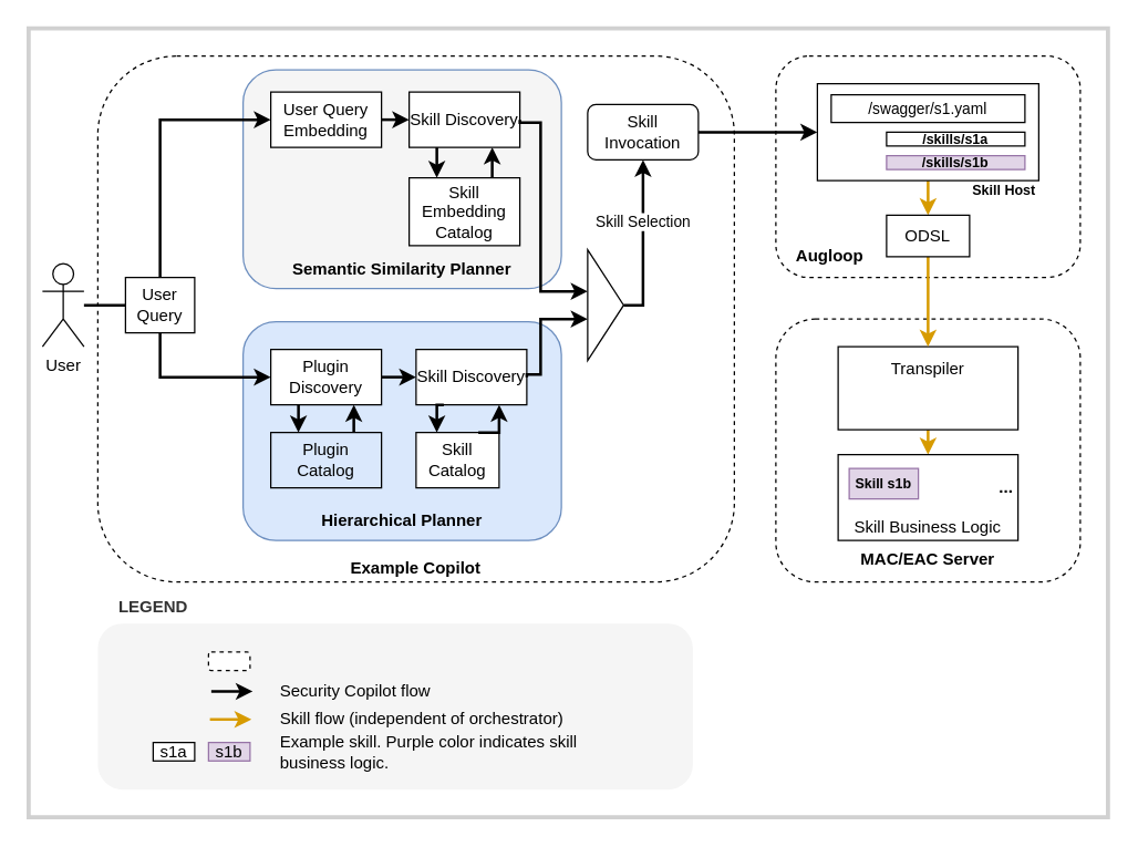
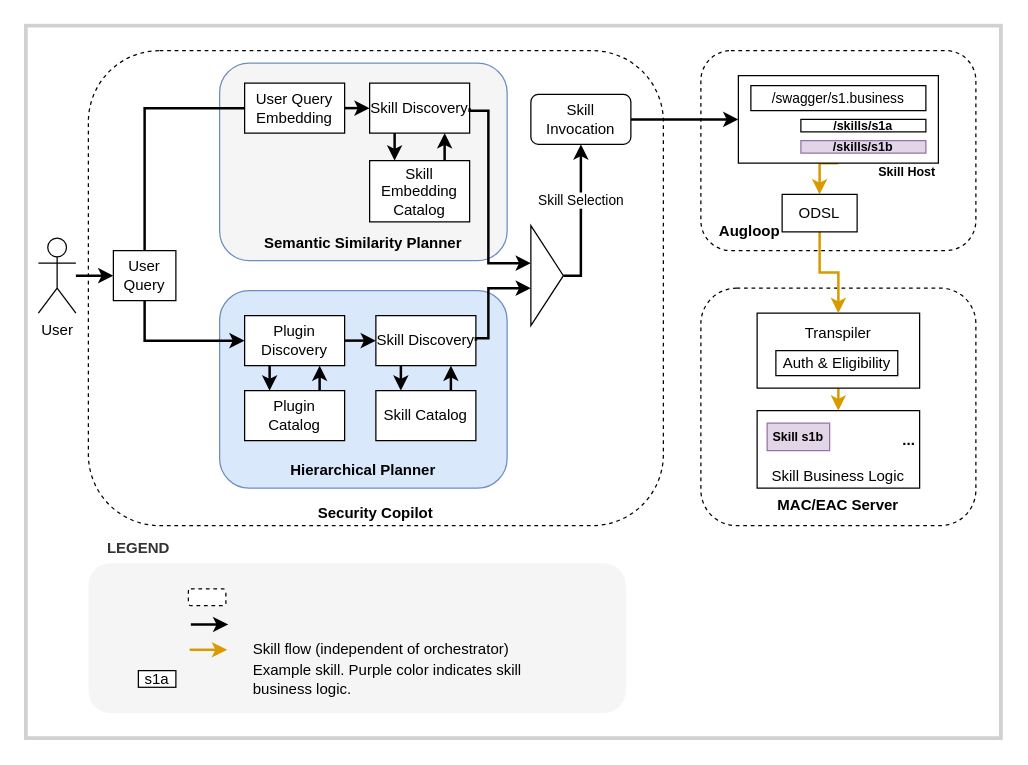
  <mxCell id="0" />
  <mxCell id="1" parent="0" />
  <mxCell id="2" value="" style="rounded=0;whiteSpace=wrap;html=1;fillColor=none;strokeWidth=3;strokeColor=#D1D1D1;" parent="1" vertex="1"><mxGeometry x="20" y="20" width="780" height="570" as="geometry" /></mxCell>
- <mxCell id="3" value="&lt;br&gt;&lt;br&gt;&lt;br&gt;&lt;br&gt;&lt;br&gt;&lt;br&gt;&lt;br&gt;&lt;br&gt;&lt;br&gt;&lt;br&gt;&lt;br&gt;&lt;br&gt;&lt;br&gt;&lt;br&gt;&lt;br&gt;&lt;br&gt;&lt;br&gt;&lt;br&gt;&lt;br&gt;&lt;br&gt;&lt;br&gt;&lt;br&gt;&lt;br&gt;&lt;br&gt;&lt;br&gt;Example Copilot" style="rounded=1;whiteSpace=wrap;html=1;gradientColor=none;dashed=1;align=center;horizontal=1;fontStyle=1" parent="1" vertex="1"><mxGeometry x="70" y="40" width="460" height="380" as="geometry" /></mxCell>
+ <mxCell id="3" value="&lt;br&gt;&lt;br&gt;&lt;br&gt;&lt;br&gt;&lt;br&gt;&lt;br&gt;&lt;br&gt;&lt;br&gt;&lt;br&gt;&lt;br&gt;&lt;br&gt;&lt;br&gt;&lt;br&gt;&lt;br&gt;&lt;br&gt;&lt;br&gt;&lt;br&gt;&lt;br&gt;&lt;br&gt;&lt;br&gt;&lt;br&gt;&lt;br&gt;&lt;br&gt;&lt;br&gt;&lt;br&gt;Security Copilot" style="rounded=1;whiteSpace=wrap;html=1;gradientColor=none;dashed=1;align=center;horizontal=1;fontStyle=1" parent="1" vertex="1"><mxGeometry x="70" y="40" width="460" height="380" as="geometry" /></mxCell>
  <mxCell id="4" value="&lt;br&gt;&lt;br&gt;&lt;br&gt;&lt;br&gt;&lt;br&gt;&lt;br&gt;&lt;br&gt;&lt;br&gt;&lt;br&gt;&lt;div style=&quot;&quot;&gt;&lt;span style=&quot;background-color: initial;&quot;&gt;&amp;nbsp; &amp;nbsp; Augloop&lt;/span&gt;&lt;/div&gt;" style="rounded=1;whiteSpace=wrap;html=1;gradientColor=none;dashed=1;align=left;horizontal=1;fontStyle=1" parent="1" vertex="1"><mxGeometry x="560" y="40" width="220" height="160" as="geometry" /></mxCell>
- <mxCell id="5" value="" style="edgeStyle=orthogonalEdgeStyle;rounded=0;orthogonalLoop=1;jettySize=auto;html=1;strokeWidth=2;endArrow=none;" edge="1" parent="1" source="6" target="31"><mxGeometry relative="1" as="geometry" /></mxCell>
+ <mxCell id="5" value="" style="edgeStyle=orthogonalEdgeStyle;rounded=0;orthogonalLoop=1;jettySize=auto;html=1;strokeWidth=2;" edge="1" parent="1" source="6" target="31"><mxGeometry relative="1" as="geometry" /></mxCell>
  <mxCell id="6" value="User" style="shape=umlActor;verticalLabelPosition=bottom;verticalAlign=top;html=1;outlineConnect=0;" parent="1" vertex="1"><mxGeometry x="30" y="190" width="30" height="60" as="geometry" /></mxCell>
  <mxCell id="7" value="&lt;br&gt;&lt;br&gt;&lt;br&gt;&lt;br&gt;&lt;br&gt;&lt;br&gt;&lt;br&gt;&lt;br&gt;&lt;br&gt;&lt;br&gt;&lt;br&gt;MAC/EAC Server" style="rounded=1;whiteSpace=wrap;html=1;gradientColor=none;dashed=1;align=center;horizontal=1;fontStyle=1" parent="1" vertex="1"><mxGeometry x="560" y="230" width="220" height="190" as="geometry" /></mxCell>
  <mxCell id="8" style="edgeStyle=orthogonalEdgeStyle;rounded=0;orthogonalLoop=1;jettySize=auto;html=1;exitX=0.5;exitY=1;exitDx=0;exitDy=0;entryX=0.5;entryY=0;entryDx=0;entryDy=0;strokeWidth=2;fillColor=#ffe6cc;strokeColor=#d79b00;" parent="1" source="9" target="14" edge="1"><mxGeometry relative="1" as="geometry" /></mxCell>
  <mxCell id="9" value="&lt;br style=&quot;font-size: 10px;&quot;&gt;&lt;br style=&quot;font-size: 10px;&quot;&gt;&lt;br style=&quot;font-size: 10px;&quot;&gt;&lt;b style=&quot;font-size: 10px;&quot;&gt;&lt;br style=&quot;font-size: 10px;&quot;&gt;&lt;br style=&quot;font-size: 10px;&quot;&gt;&lt;br style=&quot;font-size: 10px;&quot;&gt;&lt;br style=&quot;font-size: 10px;&quot;&gt;&lt;div style=&quot;font-size: 10px;&quot;&gt;&lt;b style=&quot;background-color: initial; font-size: 10px;&quot;&gt;Skill Host&lt;/b&gt;&lt;/div&gt;&lt;/b&gt;" style="rounded=0;whiteSpace=wrap;html=1;align=right;fontSize=10;" parent="1" vertex="1"><mxGeometry x="590" y="60" width="160" height="70" as="geometry" /></mxCell>
  <mxCell id="10" style="edgeStyle=orthogonalEdgeStyle;rounded=0;orthogonalLoop=1;jettySize=auto;html=1;exitX=0.5;exitY=1;exitDx=0;exitDy=0;" parent="1" edge="1"><mxGeometry relative="1" as="geometry"><mxPoint x="160" y="100" as="sourcePoint" /><mxPoint x="160" y="100" as="targetPoint" /></mxGeometry></mxCell>
  <mxCell id="11" style="edgeStyle=orthogonalEdgeStyle;rounded=0;orthogonalLoop=1;jettySize=auto;html=1;exitX=0.5;exitY=1;exitDx=0;exitDy=0;entryX=0.5;entryY=0;entryDx=0;entryDy=0;strokeWidth=2;fillColor=#ffe6cc;strokeColor=#d79b00;" parent="1" source="12" target="15" edge="1"><mxGeometry relative="1" as="geometry" /></mxCell>
  <mxCell id="12" value="Transpiler&lt;br&gt;&lt;br&gt;&lt;br&gt;" style="rounded=0;whiteSpace=wrap;html=1;" parent="1" vertex="1"><mxGeometry x="605" y="250" width="130" height="60" as="geometry" /></mxCell>
  <mxCell id="13" style="edgeStyle=orthogonalEdgeStyle;rounded=0;orthogonalLoop=1;jettySize=auto;html=1;exitX=0.5;exitY=1;exitDx=0;exitDy=0;entryX=0.5;entryY=0;entryDx=0;entryDy=0;strokeWidth=2;fillColor=#ffe6cc;strokeColor=#d79b00;" parent="1" source="14" target="12" edge="1"><mxGeometry relative="1" as="geometry" /></mxCell>
- <mxCell id="14" value="ODSL" style="rounded=0;whiteSpace=wrap;html=1;" parent="1" vertex="1"><mxGeometry x="640" y="155" width="60" height="30" as="geometry" /></mxCell>
+ <mxCell id="14" value="ODSL" style="rounded=0;whiteSpace=wrap;html=1;" parent="1" vertex="1"><mxGeometry x="625" y="155" width="60" height="30" as="geometry" /></mxCell>
  <mxCell id="15" value="&lt;br&gt;&amp;nbsp; &amp;nbsp; &amp;nbsp; &amp;nbsp; &amp;nbsp; &amp;nbsp; &amp;nbsp; &amp;nbsp; &amp;nbsp; &amp;nbsp; &amp;nbsp; &amp;nbsp; &amp;nbsp; &amp;nbsp; &amp;nbsp; &amp;nbsp; &amp;nbsp;&amp;nbsp;&lt;b&gt;...&lt;/b&gt;&lt;br&gt;&lt;br&gt;Skill Business Logic" style="rounded=0;whiteSpace=wrap;html=1;" parent="1" vertex="1"><mxGeometry x="605" y="328" width="130" height="62" as="geometry" /></mxCell>
  <mxCell id="16" value="Skill s1b" style="rounded=0;whiteSpace=wrap;html=1;fontSize=10;fontStyle=1;fillColor=#e1d5e7;strokeColor=#9673a6;" parent="1" vertex="1"><mxGeometry x="613" y="338" width="50" height="22" as="geometry" /></mxCell>
- <mxCell id="18" value="/swagger/s1.yaml" style="rounded=0;whiteSpace=wrap;html=1;fontSize=11;" parent="1" vertex="1"><mxGeometry x="600" y="68" width="140" height="20" as="geometry" /></mxCell>
+ <mxCell id="17" value="Auth &amp;amp; Eligibility" style="rounded=0;whiteSpace=wrap;html=1;" parent="1" vertex="1"><mxGeometry x="620" y="280" width="97.5" height="20" as="geometry" /></mxCell>
+ <mxCell id="18" value="/swagger/s1.business" style="rounded=0;whiteSpace=wrap;html=1;fontSize=11;" parent="1" vertex="1"><mxGeometry x="600" y="68" width="140" height="20" as="geometry" /></mxCell>
  <mxCell id="19" value="/skills/s1a" style="rounded=0;whiteSpace=wrap;html=1;fontSize=10;fontStyle=1" parent="1" vertex="1"><mxGeometry x="640" y="95" width="100" height="10" as="geometry" /></mxCell>
  <mxCell id="20" value="/skills/s1b" style="rounded=0;whiteSpace=wrap;html=1;fillColor=#e1d5e7;strokeColor=#9673a6;fontSize=10;fontStyle=1" parent="1" vertex="1"><mxGeometry x="640" y="112" width="100" height="10" as="geometry" /></mxCell>
  <mxCell id="21" value="" style="group" vertex="1" connectable="0" parent="1"><mxGeometry x="70" y="450" width="430" height="120" as="geometry" /></mxCell>
  <mxCell id="22" value="&lt;b&gt;&amp;nbsp; &amp;nbsp; LEGEND&lt;br&gt;&lt;br&gt;&lt;br&gt;&lt;br&gt;&lt;br&gt;&lt;br&gt;&lt;br&gt;&lt;br&gt;&lt;br&gt;&lt;br&gt;&lt;br&gt;&lt;/b&gt;" style="rounded=1;whiteSpace=wrap;html=1;align=left;fillColor=#f5f5f5;fontColor=#333333;strokeColor=none;" parent="21" vertex="1"><mxGeometry width="430" height="120" as="geometry" /></mxCell>
  <mxCell id="23" value="" style="rounded=1;whiteSpace=wrap;html=1;dashed=1;" parent="21" vertex="1"><mxGeometry x="80" y="20.667" width="30" height="13.333" as="geometry" /></mxCell>
- <mxCell id="24" value="Security Copilot flow" style="text;html=1;strokeColor=none;fillColor=none;align=left;verticalAlign=middle;whiteSpace=wrap;rounded=0;" parent="21" vertex="1"><mxGeometry x="130" y="39.333" width="180" height="20" as="geometry" /></mxCell>
  <mxCell id="25" value="" style="endArrow=classic;html=1;rounded=0;entryX=0.744;entryY=0.444;entryDx=0;entryDy=0;entryPerimeter=0;strokeWidth=2;" parent="21" edge="1"><mxGeometry width="50" height="50" relative="1" as="geometry"><mxPoint x="82" y="49.107" as="sourcePoint" /><mxPoint x="111.92" y="49.053" as="targetPoint" /></mxGeometry></mxCell>
  <mxCell id="26" value="" style="endArrow=classic;html=1;rounded=0;strokeWidth=2;fillColor=#ffe6cc;strokeColor=#d79b00;" parent="21" edge="1"><mxGeometry width="50" height="50" relative="1" as="geometry"><mxPoint x="81" y="69.333" as="sourcePoint" /><mxPoint x="111" y="69.333" as="targetPoint" /></mxGeometry></mxCell>
  <mxCell id="27" value="Example skill. Purple color indicates skill business logic." style="text;html=1;strokeColor=none;fillColor=none;align=left;verticalAlign=middle;whiteSpace=wrap;rounded=0;" parent="21" vertex="1"><mxGeometry x="130" y="82.667" width="230" height="20" as="geometry" /></mxCell>
  <mxCell id="28" value="s1a" style="rounded=0;whiteSpace=wrap;html=1;" parent="21" vertex="1"><mxGeometry x="40" y="86" width="30" height="13.333" as="geometry" /></mxCell>
- <mxCell id="29" value="s1b" style="rounded=0;whiteSpace=wrap;html=1;fillColor=#e1d5e7;strokeColor=#9673a6;" parent="21" vertex="1"><mxGeometry x="80" y="86" width="30" height="13.333" as="geometry" /></mxCell>
  <mxCell id="30" value="Skill flow (independent of orchestrator)" style="text;html=1;strokeColor=none;fillColor=none;align=left;verticalAlign=middle;whiteSpace=wrap;rounded=0;" parent="21" vertex="1"><mxGeometry x="130" y="59.333" width="230" height="20" as="geometry" /></mxCell>
  <mxCell id="31" value="User Query" style="rounded=0;whiteSpace=wrap;html=1;" vertex="1" parent="1"><mxGeometry x="90" y="200" width="50" height="40" as="geometry" /></mxCell>
  <mxCell id="32" style="edgeStyle=orthogonalEdgeStyle;rounded=0;orthogonalLoop=1;jettySize=auto;html=1;exitX=1;exitY=0.5;exitDx=0;exitDy=0;entryX=0;entryY=0.5;entryDx=0;entryDy=0;strokeWidth=2;" edge="1" parent="1" source="33" target="9"><mxGeometry relative="1" as="geometry" /></mxCell>
  <mxCell id="33" value="Skill Invocation" style="whiteSpace=wrap;html=1;rounded=1;" vertex="1" parent="1"><mxGeometry x="424" y="75" width="80" height="40" as="geometry" /></mxCell>
  <mxCell id="34" value="Skill Selection" style="edgeStyle=orthogonalEdgeStyle;rounded=0;orthogonalLoop=1;jettySize=auto;html=1;exitX=1;exitY=0.5;exitDx=0;exitDy=0;entryX=0.5;entryY=1;entryDx=0;entryDy=0;strokeWidth=2;" edge="1" parent="1" source="58" target="33"><mxGeometry x="0.244" relative="1" as="geometry"><mxPoint x="464" y="200" as="sourcePoint" /><Array as="points"><mxPoint x="464" y="220" /></Array><mxPoint as="offset" /></mxGeometry></mxCell>
  <mxCell id="35" value="S" style="group" vertex="1" connectable="0" parent="1"><mxGeometry x="175" y="60" width="230" height="330" as="geometry" /></mxCell>
  <mxCell id="36" value="&lt;div&gt;&lt;br&gt;&lt;/div&gt;&lt;div&gt;&lt;br&gt;&lt;/div&gt;&lt;div&gt;&lt;br&gt;&lt;/div&gt;&lt;div&gt;&lt;br&gt;&lt;/div&gt;&lt;div&gt;&lt;br&gt;&lt;/div&gt;&lt;div&gt;&lt;br&gt;&lt;/div&gt;&lt;div&gt;&lt;br&gt;&lt;/div&gt;&lt;div&gt;&lt;br&gt;&lt;/div&gt;&lt;div&gt;&lt;br&gt;&lt;/div&gt;&lt;b&gt;Hierarchical Planner&lt;/b&gt;" style="rounded=1;whiteSpace=wrap;html=1;fillColor=#dae8fc;strokeColor=#6c8ebf;" vertex="1" parent="35"><mxGeometry y="172" width="230" height="158" as="geometry" /></mxCell>
  <mxCell id="37" value="Plugin Discovery" style="rounded=0;whiteSpace=wrap;html=1;" parent="35" vertex="1"><mxGeometry x="20" y="192" width="80" height="40" as="geometry" /></mxCell>
- <mxCell id="38" value="Skill Catalog" style="rounded=0;whiteSpace=wrap;html=1;" parent="35" vertex="1"><mxGeometry x="125" y="252" width="60" height="40" as="geometry" /></mxCell>
+ <mxCell id="38" value="Skill Catalog" style="rounded=0;whiteSpace=wrap;html=1;" parent="35" vertex="1"><mxGeometry x="125" y="252" width="80" height="40" as="geometry" /></mxCell>
  <mxCell id="39" value="Skill Discovery" style="rounded=0;whiteSpace=wrap;html=1;" parent="35" vertex="1"><mxGeometry x="125" y="192" width="80" height="40" as="geometry" /></mxCell>
- <mxCell id="40" value="Plugin Catalog" style="rounded=0;whiteSpace=wrap;html=1;fillColor=#dae8fc;" parent="35" vertex="1"><mxGeometry x="20" y="252" width="80" height="40" as="geometry" /></mxCell>
+ <mxCell id="40" value="Plugin Catalog" style="rounded=0;whiteSpace=wrap;html=1;" parent="35" vertex="1"><mxGeometry x="20" y="252" width="80" height="40" as="geometry" /></mxCell>
  <mxCell id="41" value="" style="group" vertex="1" connectable="0" parent="35"><mxGeometry y="-10" width="230" height="158" as="geometry" /></mxCell>
  <mxCell id="42" value="&lt;div&gt;&lt;b&gt;&lt;br&gt;&lt;/b&gt;&lt;/div&gt;&lt;div&gt;&lt;b&gt;&lt;br&gt;&lt;/b&gt;&lt;/div&gt;&lt;div&gt;&lt;b&gt;&lt;br&gt;&lt;/b&gt;&lt;/div&gt;&lt;div&gt;&lt;b&gt;&lt;br&gt;&lt;/b&gt;&lt;/div&gt;&lt;div&gt;&lt;b&gt;&lt;br&gt;&lt;/b&gt;&lt;/div&gt;&lt;div&gt;&lt;b&gt;&lt;br&gt;&lt;/b&gt;&lt;/div&gt;&lt;div&gt;&lt;b&gt;&lt;br&gt;&lt;/b&gt;&lt;/div&gt;&lt;div&gt;&lt;b&gt;&lt;br&gt;&lt;/b&gt;&lt;/div&gt;&lt;div&gt;&lt;b&gt;&lt;br&gt;&lt;/b&gt;&lt;/div&gt;&lt;b&gt;Semantic Similarity Planner&lt;/b&gt;" style="rounded=1;whiteSpace=wrap;html=1;fillColor=#f5f5f5;strokeColor=#6c8ebf;" vertex="1" parent="41"><mxGeometry width="230" height="158" as="geometry" /></mxCell>
  <mxCell id="43" value="User Query Embedding" style="rounded=0;whiteSpace=wrap;html=1;" vertex="1" parent="41"><mxGeometry x="20" y="16" width="80" height="40" as="geometry" /></mxCell>
  <mxCell id="44" value="Skill Embedding Catalog" style="rounded=0;whiteSpace=wrap;html=1;" vertex="1" parent="41"><mxGeometry x="120" y="78" width="80" height="49" as="geometry" /></mxCell>
  <mxCell id="45" value="Skill Discovery" style="rounded=0;whiteSpace=wrap;html=1;" vertex="1" parent="41"><mxGeometry x="120" y="16" width="80" height="40" as="geometry" /></mxCell>
  <mxCell id="46" style="edgeStyle=orthogonalEdgeStyle;rounded=0;orthogonalLoop=1;jettySize=auto;html=1;exitX=1;exitY=0.5;exitDx=0;exitDy=0;entryX=0;entryY=0.5;entryDx=0;entryDy=0;strokeWidth=2;" edge="1" parent="41" source="43" target="45"><mxGeometry relative="1" as="geometry" /></mxCell>
  <mxCell id="47" style="edgeStyle=orthogonalEdgeStyle;rounded=0;orthogonalLoop=1;jettySize=auto;html=1;exitX=0.25;exitY=1;exitDx=0;exitDy=0;entryX=0.25;entryY=0;entryDx=0;entryDy=0;strokeWidth=2;" edge="1" parent="41" source="45" target="44"><mxGeometry relative="1" as="geometry" /></mxCell>
  <mxCell id="48" style="edgeStyle=orthogonalEdgeStyle;rounded=0;orthogonalLoop=1;jettySize=auto;html=1;exitX=0.75;exitY=0;exitDx=0;exitDy=0;entryX=0.75;entryY=1;entryDx=0;entryDy=0;fontStyle=1;strokeWidth=2;" edge="1" parent="41" source="44" target="45"><mxGeometry relative="1" as="geometry" /></mxCell>
  <mxCell id="49" style="edgeStyle=orthogonalEdgeStyle;rounded=0;orthogonalLoop=1;jettySize=auto;html=1;exitX=1;exitY=0.5;exitDx=0;exitDy=0;entryX=0;entryY=0.5;entryDx=0;entryDy=0;strokeWidth=2;" parent="35" source="37" target="39" edge="1"><mxGeometry relative="1" as="geometry" /></mxCell>
  <mxCell id="50" style="edgeStyle=orthogonalEdgeStyle;rounded=0;orthogonalLoop=1;jettySize=auto;html=1;exitX=0.75;exitY=0;exitDx=0;exitDy=0;entryX=0.75;entryY=1;entryDx=0;entryDy=0;strokeWidth=2;" parent="35" source="38" target="39" edge="1"><mxGeometry relative="1" as="geometry" /></mxCell>
  <mxCell id="51" style="edgeStyle=orthogonalEdgeStyle;rounded=0;orthogonalLoop=1;jettySize=auto;html=1;exitX=0.25;exitY=1;exitDx=0;exitDy=0;entryX=0.25;entryY=0;entryDx=0;entryDy=0;strokeWidth=2;" parent="35" source="39" target="38" edge="1"><mxGeometry relative="1" as="geometry" /></mxCell>
  <mxCell id="52" style="edgeStyle=orthogonalEdgeStyle;rounded=0;orthogonalLoop=1;jettySize=auto;html=1;exitX=0.25;exitY=1;exitDx=0;exitDy=0;entryX=0.25;entryY=0;entryDx=0;entryDy=0;strokeWidth=2;" parent="35" source="37" target="40" edge="1"><mxGeometry relative="1" as="geometry" /></mxCell>
  <mxCell id="53" style="edgeStyle=orthogonalEdgeStyle;rounded=0;orthogonalLoop=1;jettySize=auto;html=1;exitX=0.75;exitY=0;exitDx=0;exitDy=0;entryX=0.75;entryY=1;entryDx=0;entryDy=0;strokeWidth=2;" parent="35" source="40" target="37" edge="1"><mxGeometry relative="1" as="geometry" /></mxCell>
  <mxCell id="54" style="edgeStyle=orthogonalEdgeStyle;rounded=0;orthogonalLoop=1;jettySize=auto;html=1;exitX=1;exitY=0.5;exitDx=0;exitDy=0;strokeWidth=2;" edge="1" parent="1" source="39"><mxGeometry relative="1" as="geometry"><mxPoint x="424" y="230" as="targetPoint" /><Array as="points"><mxPoint x="380" y="270" /><mxPoint x="390" y="270" /><mxPoint x="390" y="230" /></Array></mxGeometry></mxCell>
  <mxCell id="55" style="edgeStyle=orthogonalEdgeStyle;rounded=0;orthogonalLoop=1;jettySize=auto;html=1;exitX=1;exitY=0.5;exitDx=0;exitDy=0;entryX=0;entryY=0.25;entryDx=0;entryDy=0;strokeWidth=2;" edge="1" parent="1" source="45"><mxGeometry relative="1" as="geometry"><mxPoint x="424" y="210" as="targetPoint" /><Array as="points"><mxPoint x="375" y="88" /><mxPoint x="390" y="88" /><mxPoint x="390" y="210" /></Array></mxGeometry></mxCell>
- <mxCell id="56" style="edgeStyle=orthogonalEdgeStyle;rounded=0;orthogonalLoop=1;jettySize=auto;html=1;exitX=0.5;exitY=0;exitDx=0;exitDy=0;entryX=0;entryY=0.5;entryDx=0;entryDy=0;strokeWidth=2;" edge="1" parent="1" source="31" target="43"><mxGeometry relative="1" as="geometry" /></mxCell>
+ <mxCell id="56" style="edgeStyle=orthogonalEdgeStyle;rounded=0;orthogonalLoop=1;jettySize=auto;html=1;exitX=0.5;exitY=0;exitDx=0;exitDy=0;entryX=0;entryY=0.5;entryDx=0;entryDy=0;strokeWidth=2;endArrow=none;" edge="1" parent="1" source="31" target="43"><mxGeometry relative="1" as="geometry" /></mxCell>
  <mxCell id="57" style="edgeStyle=orthogonalEdgeStyle;rounded=0;orthogonalLoop=1;jettySize=auto;html=1;exitX=0.5;exitY=1;exitDx=0;exitDy=0;entryX=0;entryY=0.5;entryDx=0;entryDy=0;strokeWidth=2;" edge="1" parent="1" source="31" target="37"><mxGeometry relative="1" as="geometry" /></mxCell>
  <mxCell id="58" value="" style="triangle;whiteSpace=wrap;html=1;" vertex="1" parent="1"><mxGeometry x="424" y="180" width="26" height="80" as="geometry" /></mxCell>
